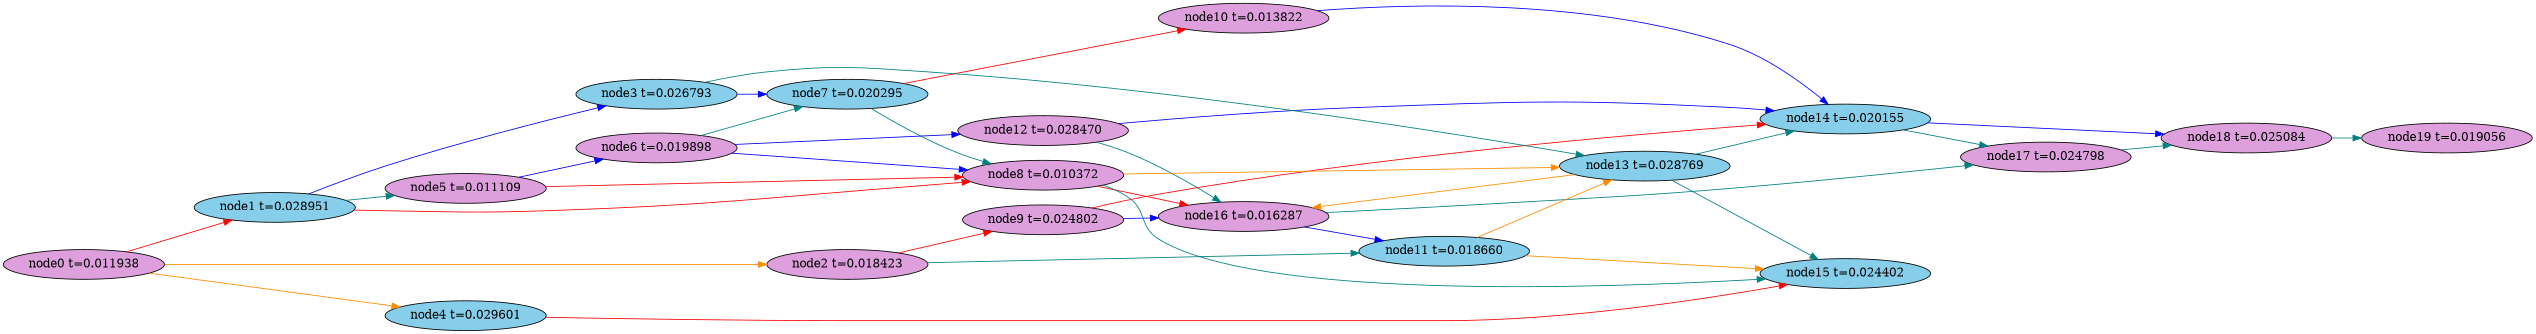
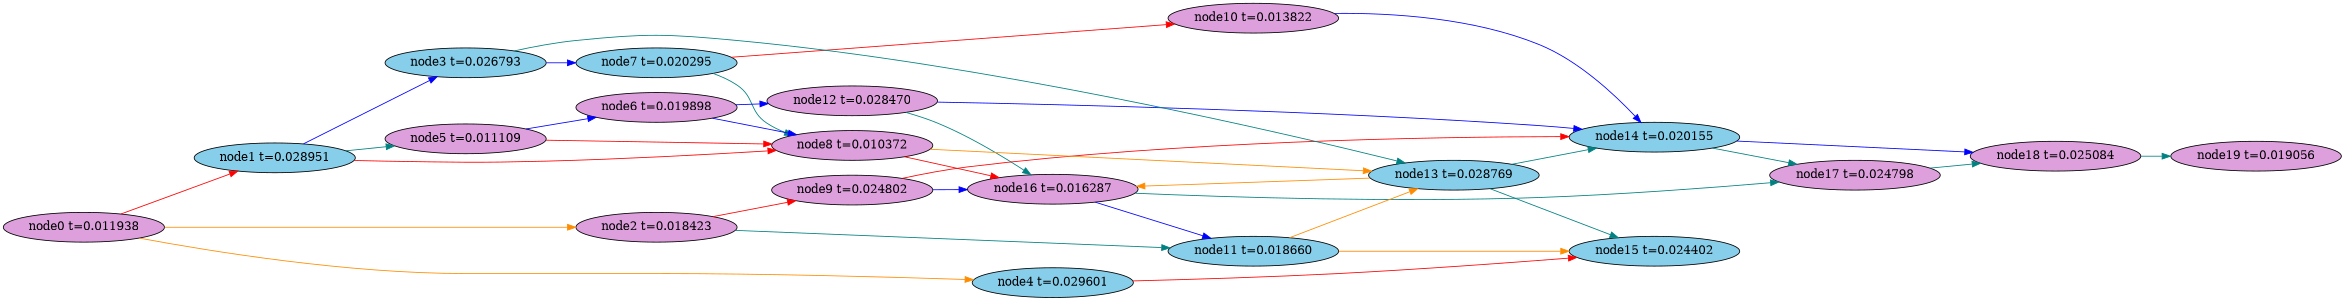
  digraph {
    rankdir=LR
    node [fillcolor=plum style=filled]
    edge [color=teal]
    n1 [label="node19 t=0.019056"]
    n2 [label="node18 t=0.025084"]
    n3 [label="node17 t=0.024798"]
    n4 [label="node16 t=0.016287"]
    n5 [fillcolor=skyblue label="node11 t=0.018660"]
    n6 [fillcolor=skyblue label="node15 t=0.024402"]
    n7 [fillcolor=skyblue label="node14 t=0.020155"]
    n8 [fillcolor=skyblue label="node13 t=0.028769"]
    n9 [label="node12 t=0.028470"]
    n10 [label="node10 t=0.013822"]
    n11 [label="node9 t=0.024802"]
    n12 [label="node8 t=0.010372"]
    n13 [fillcolor=skyblue label="node7 t=0.020295"]
    n14 [label="node6 t=0.019898"]
    n15 [label="node5 t=0.011109"]
    n16 [fillcolor=skyblue label="node4 t=0.029601"]
    n17 [fillcolor=skyblue label="node3 t=0.026793"]
    n18 [label="node2 t=0.018423"]
    n19 [fillcolor=skyblue label="node1 t=0.028951"]
    n20 [label="node0 t=0.011938"]
    n2 -> n1
    n3 -> n2
    n4 -> n3
    n4 -> n5 [color=blue]
    n5 -> n6 [color=darkorange]
    n5 -> n8 [color=darkorange]
    n7 -> n2 [color=blue]
    n7 -> n3
    n8 -> n4 [color=darkorange]
    n8 -> n6
    n8 -> n7
    n9 -> n4
    n9 -> n7 [color=blue]
    n10 -> n7 [color=blue]
    n11 -> n4 [color=blue]
    n11 -> n7 [color=red]
    n12 -> n4 [color=red]
-   n12 -> n6
    n12 -> n8 [color=darkorange]
    n13 -> n10 [color=red]
    n13 -> n12
    n14 -> n9 [color=blue]
    n14 -> n12 [color=blue]
-   n14 -> n13
    n15 -> n12 [color=red]
    n15 -> n14 [color=blue]
    n16 -> n6 [color=red]
    n17 -> n8
    n17 -> n13 [color=blue]
    n18 -> n5
    n18 -> n11 [color=red]
    n19 -> n12 [color=red]
    n19 -> n15
    n19 -> n17 [color=blue]
    n20 -> n16 [color=darkorange]
    n20 -> n18 [color=darkorange]
    n20 -> n19 [color=red]
  }
